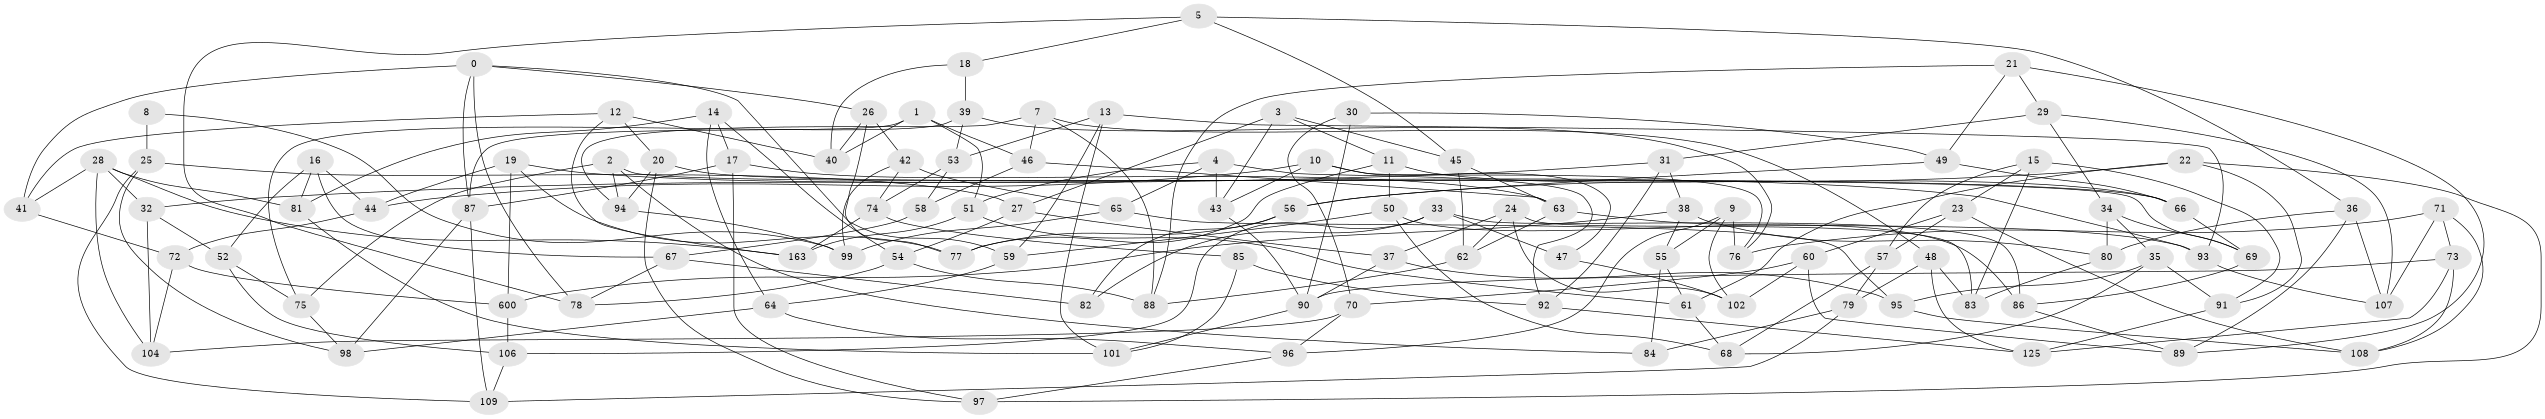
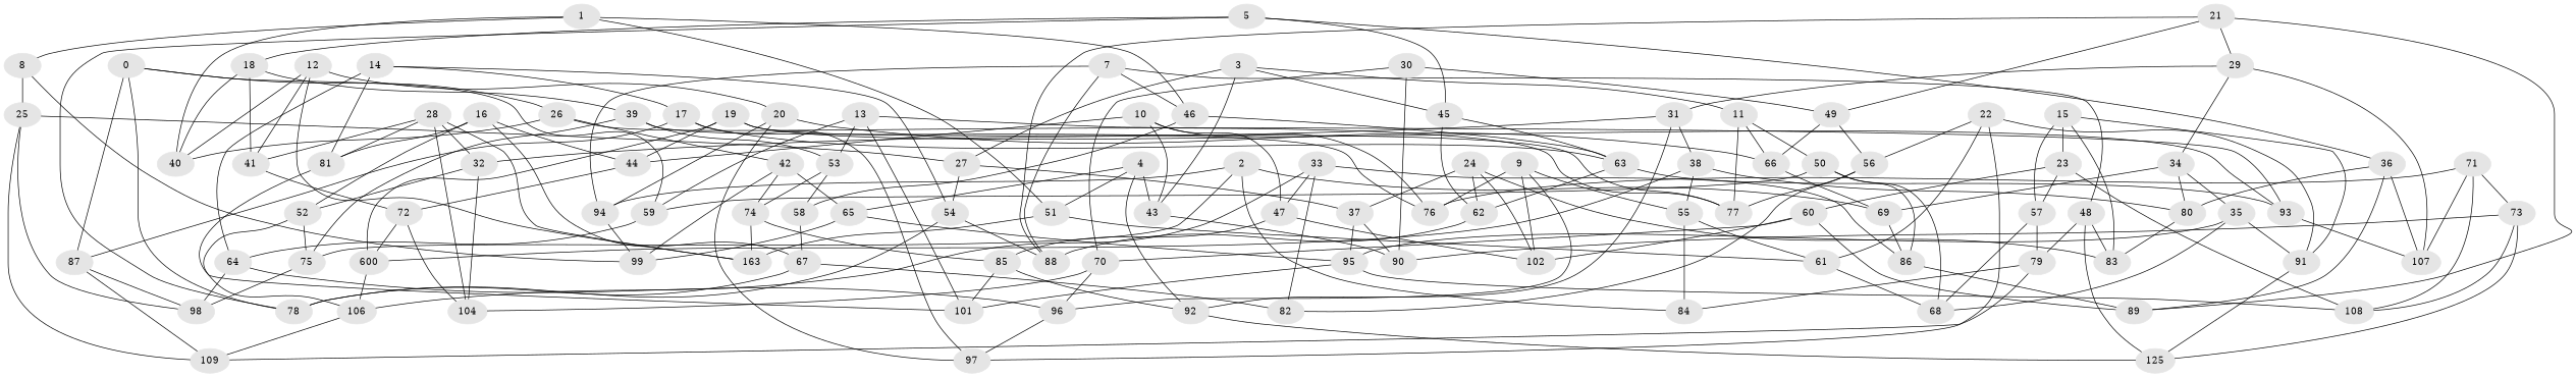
  graph {
    node [color=gray90 style=filled]
    1
    8
    40
    46
    51
    25
    99
    63
    58
    n10 [label=163]
    61
    2
    69
    75
    84
    94
    86
    98
    3
    11
    27
    43
    45
    50
    66
    77
    54
    37
    90
    62
    4
    65
    92
    95
    n35 [label=125]
    5
    18
    36
    78
    41
    39
    89
    107
    80
    n45 [label=0]
    26
    59
    87
    42
    64
    109
    7
    48
    88
    83
    79
    72
    9
    55
    76
    96
    102
    97
    10
    44
    47
    85
    68
    12
    20
    13
    53
    93
    101
    74
    14
    17
    81
    15
    23
    57
    91
    60
    108
    16
    52
    67
    106
    82
    19
    n91 [label=600]
    21
    29
    49
    31
    34
    56
    22
    70
    24
    28
    32
    104
    38
    35
    30
    33
    71
    73
-   1 -- 87
+   1 -- 8
    1 -- 40
    1 -- 46
    1 -- 51
    8 -- 25
    8 -- 99
    46 -- 63
    46 -- 58
    51 -- n10
    51 -- 61
    25 -- 98
    25 -- 27
    25 -- 109
    63 -- 62
    63 -- 93
    58 -- 67
    61 -- 68
    2 -- 69
    2 -- 75
    2 -- 84
    2 -- 94
    69 -- 86
    75 -- 98
    94 -- 99
    86 -- 89
    3 -- 11
    3 -- 27
    3 -- 43
    3 -- 45
    11 -- 50
    11 -- 66
    11 -- 77
    27 -- 54
    27 -- 37
    43 -- 90
    45 -- 63
    45 -- 62
    50 -- 86
    50 -- 59
    50 -- 68
    66 -- 69
    54 -- 78
    54 -- 88
    37 -- 90
    37 -- 95
    62 -- 88
    4 -- 51
    4 -- 43
    4 -- 65
    4 -- 92
    65 -- 99
    65 -- 95
    92 -- n35
-   90 -- 101
+   95 -- 101
    95 -- 108
    5 -- 45
    5 -- 18
    5 -- 36
    5 -- 78
    18 -- 40
-   n45 -- 41
+   18 -- 41
    18 -- 39
    36 -- 89
    36 -- 107
    36 -- 80
    41 -- 72
    39 -- 75
    39 -- 76
    39 -- 53
    80 -- 83
    n45 -- 78
    n45 -- 26
    n45 -- 59
    n45 -- 87
    26 -- 40
    26 -- 77
    26 -- 42
    59 -- 64
    87 -- 98
    87 -- 109
    42 -- 99
    42 -- 65
    42 -- 74
    64 -- 98
    64 -- 96
    7 -- 46
    7 -- 94
    7 -- 48
    7 -- 88
    48 -- n35
    48 -- 83
    48 -- 79
    79 -- 84
    79 -- 109
    72 -- n91
    72 -- 104
    9 -- 55
    9 -- 76
    9 -- 96
    9 -- 102
    55 -- 61
    55 -- 84
    96 -- 97
    10 -- 43
    10 -- 76
    10 -- 44
    10 -- 47
    44 -- 72
    47 -- 102
+   47 -- 85
    85 -- 92
    85 -- 101
    12 -- 40
    12 -- n10
    12 -- 41
    12 -- 20
    20 -- 94
    20 -- 66
    20 -- 97
    13 -- 59
    13 -- 53
    13 -- 93
    13 -- 101
    53 -- 58
    53 -- 74
    93 -- 107
    74 -- n10
    74 -- 85
    14 -- 54
    14 -- 64
    14 -- 17
    14 -- 81
    17 -- 63
    17 -- 87
    17 -- 97
    81 -- 101
    15 -- 83
    15 -- 23
    15 -- 57
    15 -- 91
    23 -- 57
    23 -- 60
    23 -- 108
    57 -- 79
    57 -- 68
    91 -- n35
    60 -- 89
    60 -- 102
    60 -- 70
    16 -- 44
    16 -- 81
    16 -- 52
    16 -- 67
    52 -- 75
    52 -- 106
    67 -- 78
    67 -- 82
    106 -- 109
    19 -- 77
    19 -- 44
    19 -- 93
    19 -- n91
    n91 -- 106
    21 -- 89
    21 -- 88
    21 -- 29
    21 -- 49
    29 -- 107
    29 -- 31
    29 -- 34
    49 -- 66
    49 -- 56
    31 -- 92
    31 -- 32
    31 -- 38
    34 -- 69
    34 -- 80
    34 -- 35
    56 -- 77
    56 -- 82
    22 -- 61
    22 -- 97
    22 -- 91
    22 -- 56
    70 -- 96
    70 -- 104
    24 -- 37
    24 -- 62
    24 -- 83
    24 -- 102
    28 -- n10
    28 -- 41
    28 -- 81
    28 -- 32
    28 -- 104
    32 -- 52
    32 -- 104
    38 -- 80
    38 -- 55
    38 -- n91
    35 -- 95
    35 -- 68
    35 -- 91
    30 -- 90
    30 -- 49
    30 -- 70
    33 -- 86
    33 -- 47
    33 -- 106
    33 -- 82
    71 -- 107
    71 -- 76
    71 -- 108
    71 -- 73
    73 -- 90
    73 -- n35
    73 -- 108
  }
